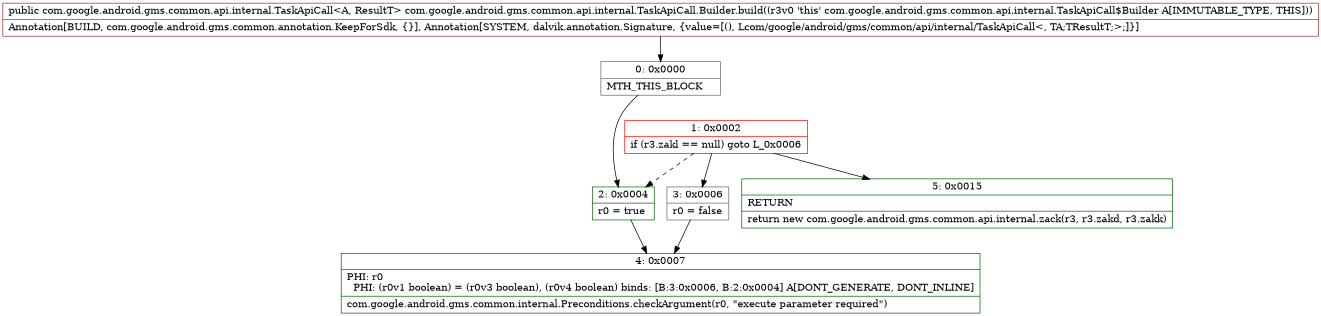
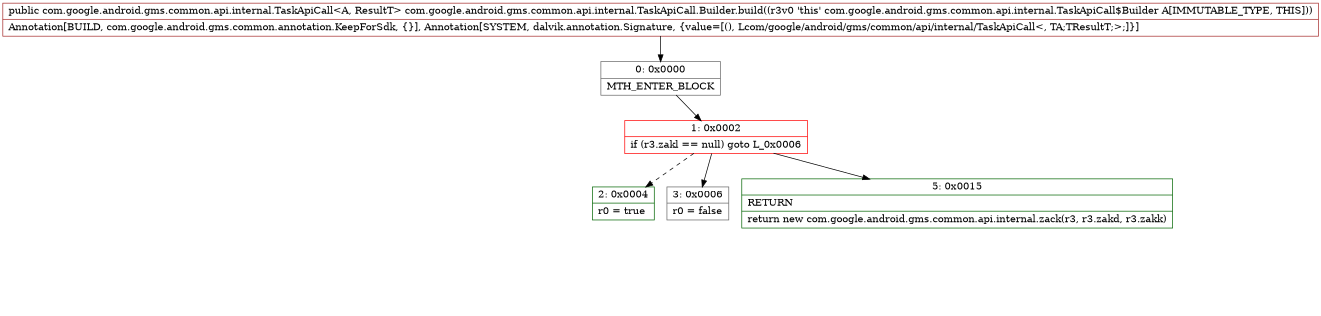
  digraph {
    node [color=darkgreen shape=record]
-   n1 [color=gray40 label="{0\:\ 0x0000|MTH_THIS_BLOCK\l}"]
+   n1 [color=gray40 label="{0\:\ 0x0000|MTH_ENTER_BLOCK\l}"]
    n2 [color=red label="{1\:\ 0x0002|if (r3.zakl == null) goto L_0x0006\l}"]
    n3 [label="{2\:\ 0x0004|r0 = true\l}"]
    n4 [color=gray40 label="{3\:\ 0x0006|r0 = false\l}"]
    n5 [label="{5\:\ 0x0015|RETURN\l|return new com.google.android.gms.common.api.internal.zack(r3, r3.zakd, r3.zakk)\l}"]
-   n6 [label="{4\:\ 0x0007|PHI: r0 \l  PHI: (r0v1 boolean) = (r0v3 boolean), (r0v4 boolean) binds: [B:3:0x0006, B:2:0x0004] A[DONT_GENERATE, DONT_INLINE]\l|com.google.android.gms.common.internal.Preconditions.checkArgument(r0, \"execute parameter required\")\l}"]
    n7 [color=brown label="{public com.google.android.gms.common.api.internal.TaskApiCall\<A, ResultT\> com.google.android.gms.common.api.internal.TaskApiCall.Builder.build((r3v0 'this' com.google.android.gms.common.api.internal.TaskApiCall$Builder A[IMMUTABLE_TYPE, THIS]))  | Annotation[BUILD, com.google.android.gms.common.annotation.KeepForSdk, \{\}], Annotation[SYSTEM, dalvik.annotation.Signature, \{value=[(), Lcom\/google\/android\/gms\/common\/api\/internal\/TaskApiCall\<, TA;TResultT;\>;]\}]\l}"]
-   n1 -> n3
+   n1 -> n2
    n2 -> n3 [style=dashed]
    n2 -> n4
    n2 -> n5
-   n3 -> n6
-   n4 -> n6
    n7 -> n1
  }
